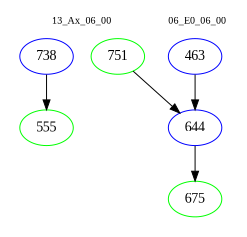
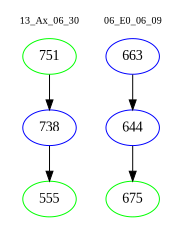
  digraph {
    fontname="Liberation Serif"
    node [color=green fontname="Liberation Serif"]
    edge [color=black fontname="Liberation Serif"]
    n1 [label=751]
    n2 [color=blue label=738]
    n3 [label=555]
-   n4 [color=blue label=463]
+   n4 [color=blue label=663]
    n5 [color=blue label=644]
    n6 [label=675]
    subgraph cluster_1 {
      color=white
      fontsize=10
-     label="13_Ax_06_00"
+     label="13_Ax_06_30"
      n1
      n2
      n3
    }
    subgraph cluster_2 {
      color=white
      fontsize=10
-     label="06_E0_06_00"
+     label="06_E0_06_09"
      n4
      n5
      n6
    }
-   n1 -> n5
+   n1 -> n2
    n2 -> n3
    n4 -> n5
    n5 -> n6
  }
